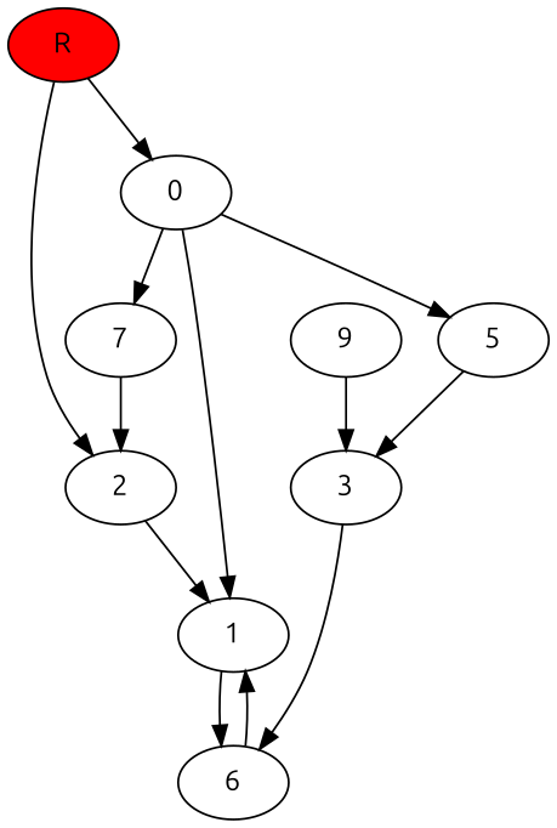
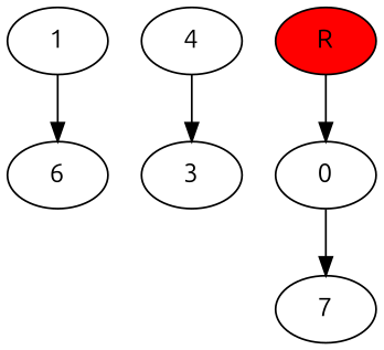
  digraph {
    fontname=Ubuntu
    node [fontname=Ubuntu]
    edge [fontname=Ubuntu]
    1
    6
-   2
    3
-   9
+   9 [label=4]
    n6 [label=0]
-   5
    7
    R [fillcolor="#ff0000" style=filled]
    1 -> 6
-   6 -> 1
-   2 -> 1
-   3 -> 6
    9 -> 3
-   n6 -> 1
-   n6 -> 5
    n6 -> 7
-   5 -> 3
-   7 -> 2
-   R -> 2
    R -> n6
  }
